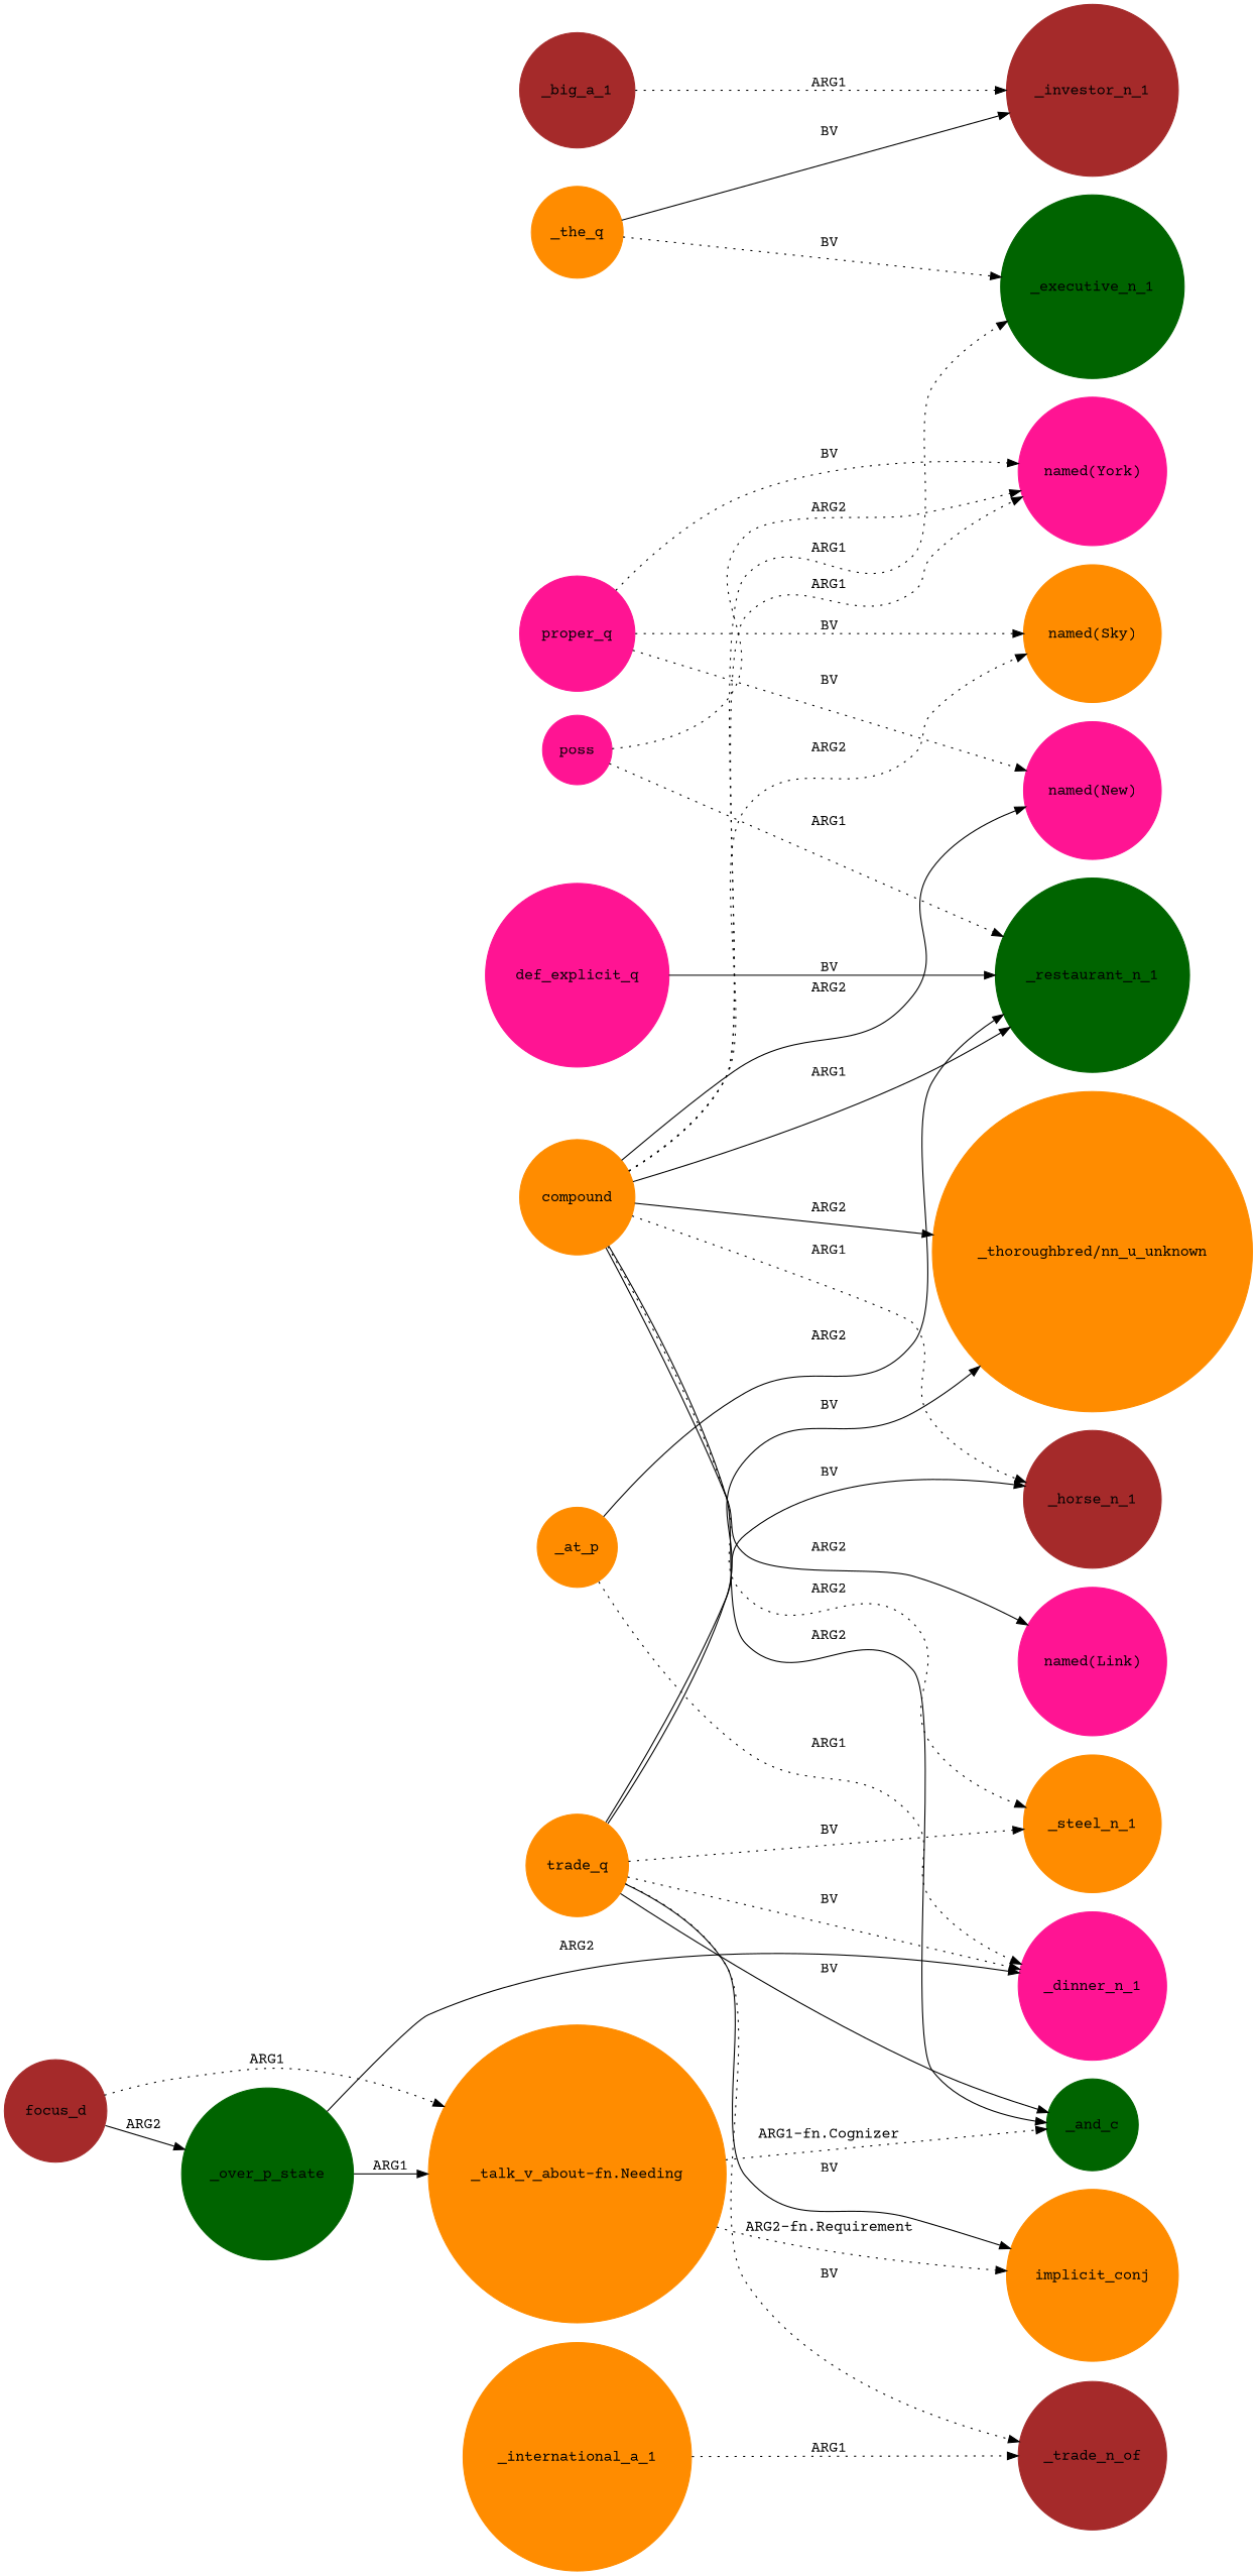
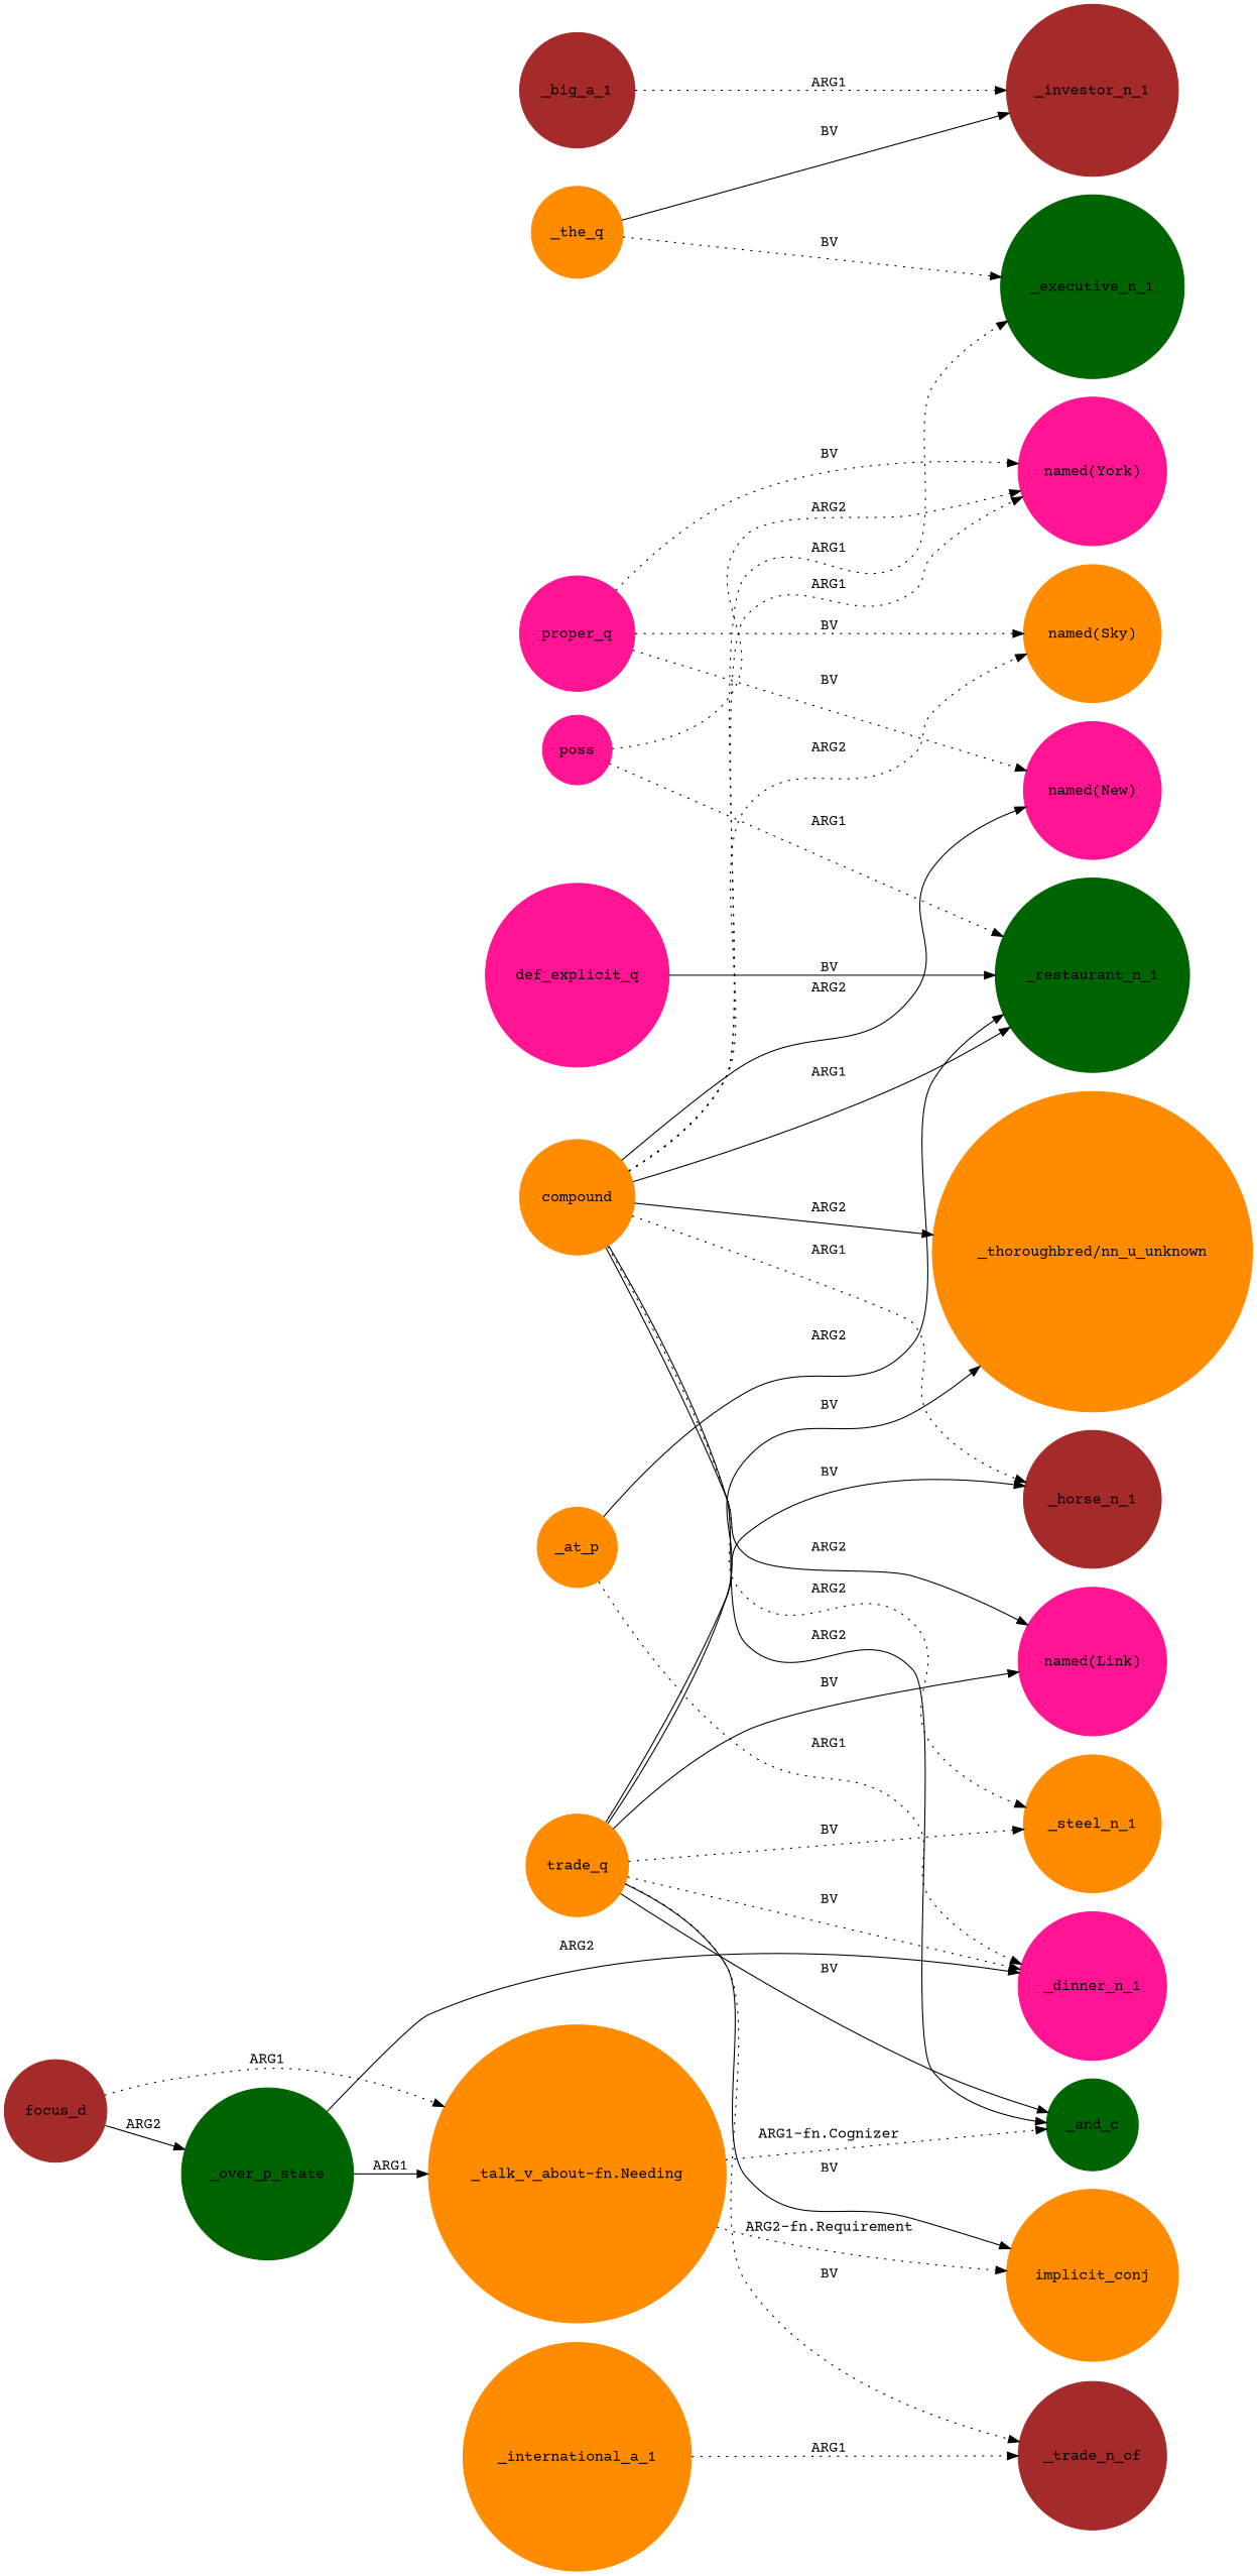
  digraph {
    fontname="Courier Prime"
    rankdir=LR
    node [color=darkorange fontname="Courier Prime" shape=circle style=filled]
    edge [fontname="Courier Prime" style=dotted]
    _investor_n_1 [color=brown]
    _the_q
    _executive_n_1 [color=darkgreen]
    focus_d [color=brown]
    "_talk_v_about-fn.Needing"
    _over_p_state [color=darkgreen]
    _and_c [color=darkgreen]
    implicit_conj
    _dinner_n_1 [color=deeppink]
    _big_a_1 [color=brown]
    compound
    "named(New)" [color=deeppink]
    "named(Link)" [color=deeppink]
    "named(Sky)"
    _restaurant_n_1 [color=darkgreen]
    "_thoroughbred/nn_u_unknown"
    "named(York)" [color=deeppink]
    _steel_n_1
    _horse_n_1 [color=brown]
    n20 [label=trade_q]
    _trade_n_of [color=brown]
    _at_p
    proper_q [color=deeppink]
    def_explicit_q [color=deeppink]
    _international_a_1
    poss [color=deeppink]
    _the_q -> _investor_n_1 [label=BV style=solid]
    _the_q -> _executive_n_1 [label=BV]
    focus_d -> "_talk_v_about-fn.Needing" [label=ARG1]
    focus_d -> _over_p_state [label=ARG2 style=solid]
    "_talk_v_about-fn.Needing" -> _and_c [label="ARG1-fn.Cognizer"]
    "_talk_v_about-fn.Needing" -> implicit_conj [label="ARG2-fn.Requirement"]
    _over_p_state -> "_talk_v_about-fn.Needing" [label=ARG1 style=solid]
    _over_p_state -> _dinner_n_1 [label=ARG2 style=solid]
    _big_a_1 -> _investor_n_1 [label=ARG1]
    compound -> _executive_n_1 [label=ARG1]
    compound -> _and_c [label=ARG2 style=solid]
    compound -> "named(New)" [label=ARG2 style=solid]
    compound -> "named(Link)" [label=ARG2 style=solid]
    compound -> "named(Sky)" [label=ARG2]
    compound -> _restaurant_n_1 [label=ARG1 style=solid]
    compound -> "_thoroughbred/nn_u_unknown" [label=ARG2 style=solid]
    compound -> "named(York)" [label=ARG1]
    compound -> _steel_n_1 [label=ARG2]
    compound -> _horse_n_1 [label=ARG1]
    n20 -> _and_c [label=BV style=solid]
    n20 -> implicit_conj [label=BV style=solid]
    n20 -> _dinner_n_1 [label=BV]
+   n20 -> "named(Link)" [label=BV style=solid]
    n20 -> "_thoroughbred/nn_u_unknown" [label=BV style=solid]
    n20 -> _steel_n_1 [label=BV]
    n20 -> _horse_n_1 [label=BV style=solid]
    n20 -> _trade_n_of [label=BV]
    _at_p -> _dinner_n_1 [label=ARG1]
    _at_p -> _restaurant_n_1 [label=ARG2 style=solid]
    proper_q -> "named(New)" [label=BV]
    proper_q -> "named(Sky)" [label=BV]
    proper_q -> "named(York)" [label=BV]
    def_explicit_q -> _restaurant_n_1 [label=BV style=solid]
    _international_a_1 -> _trade_n_of [label=ARG1]
    poss -> _restaurant_n_1 [label=ARG1]
    poss -> "named(York)" [label=ARG2]
  }
